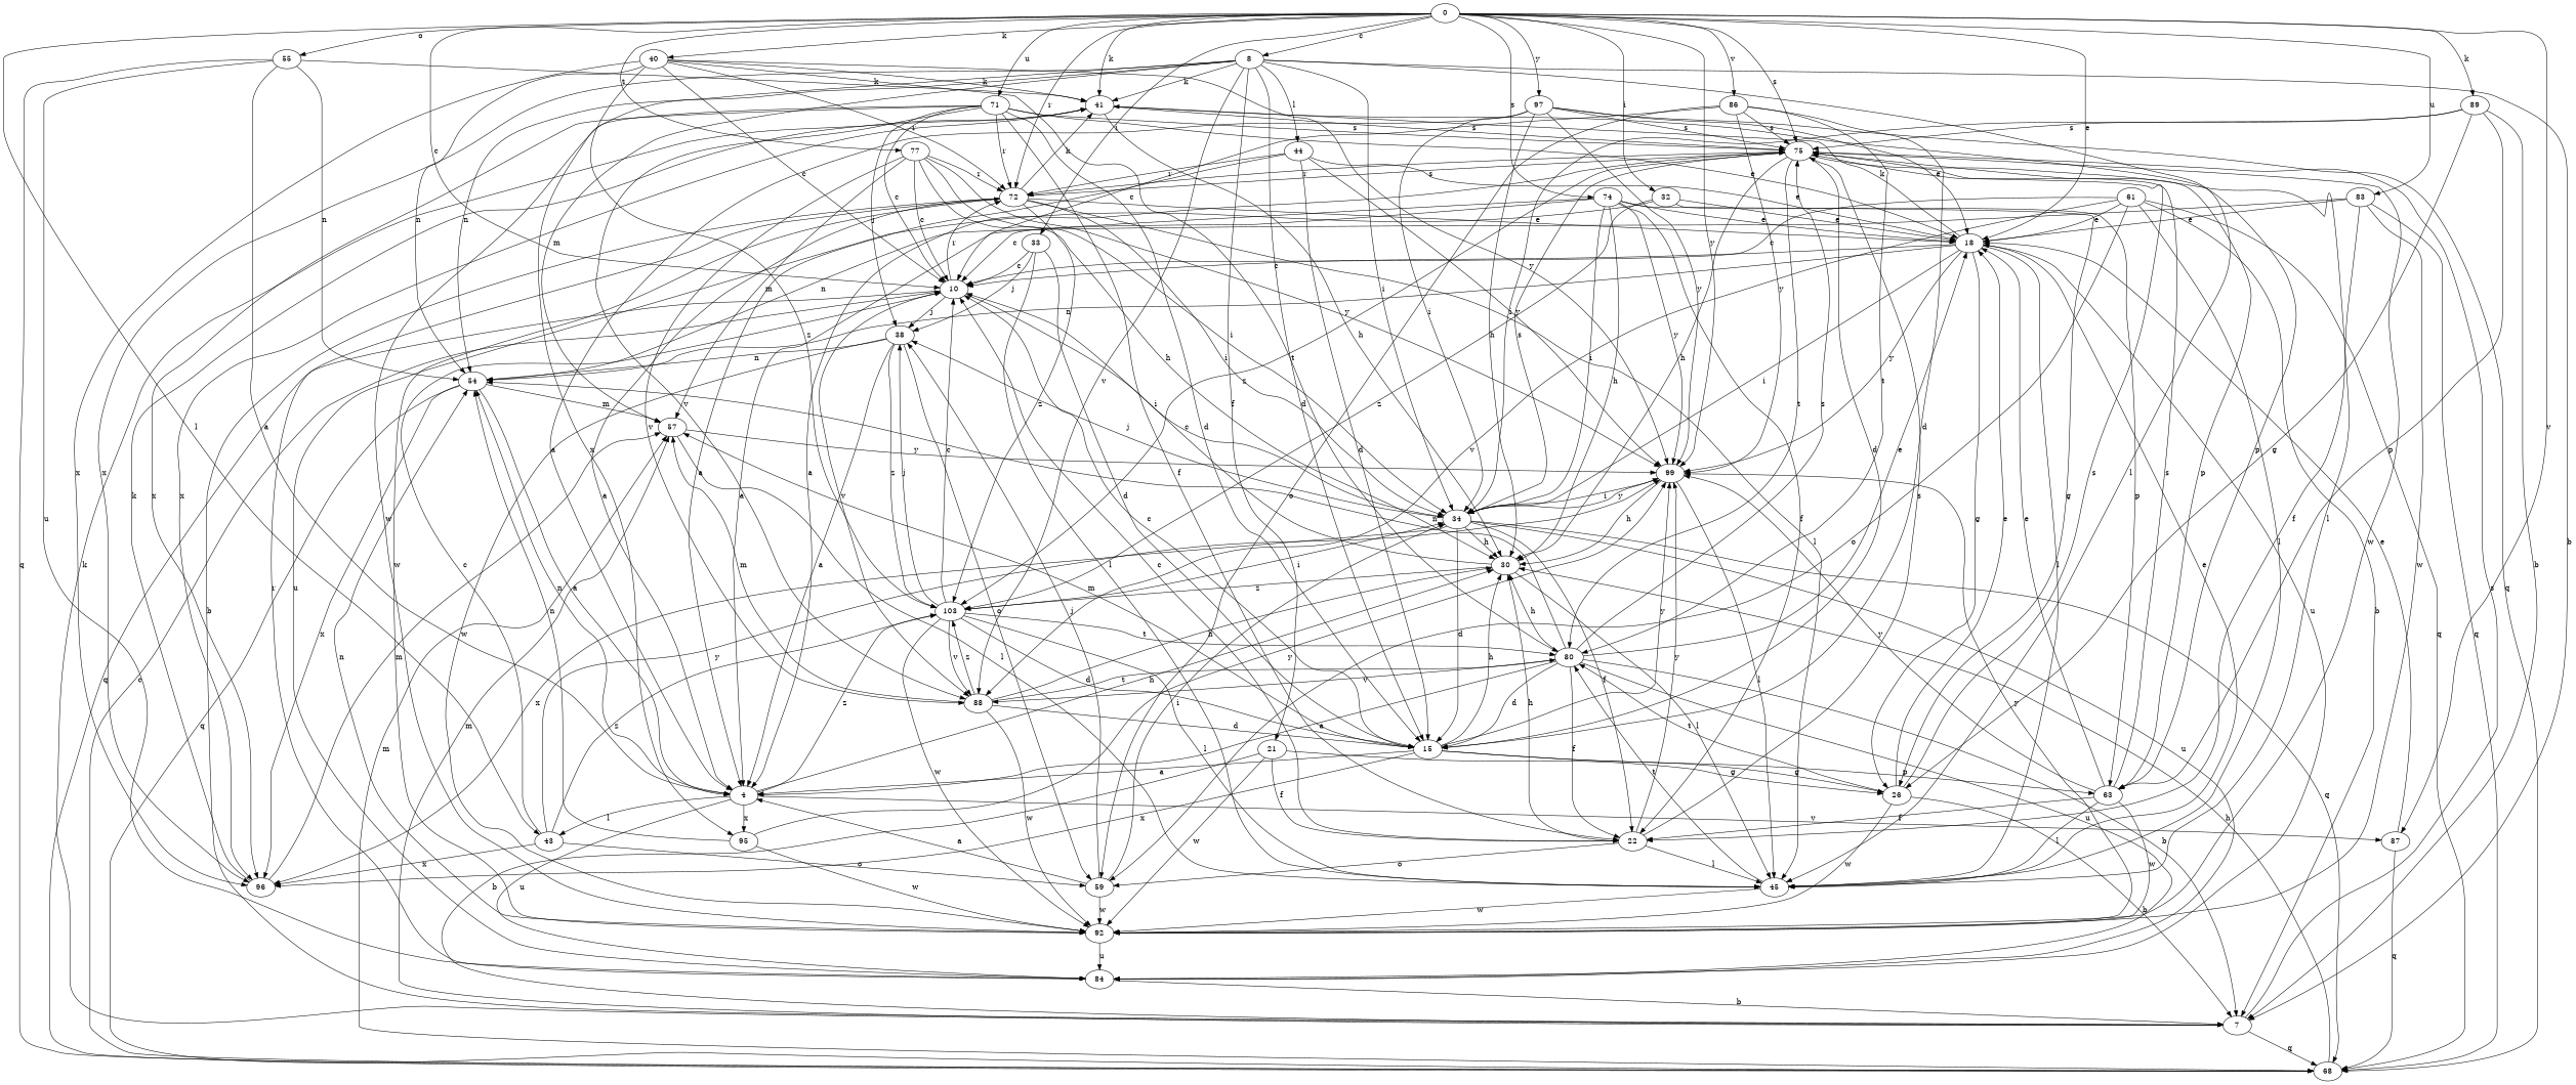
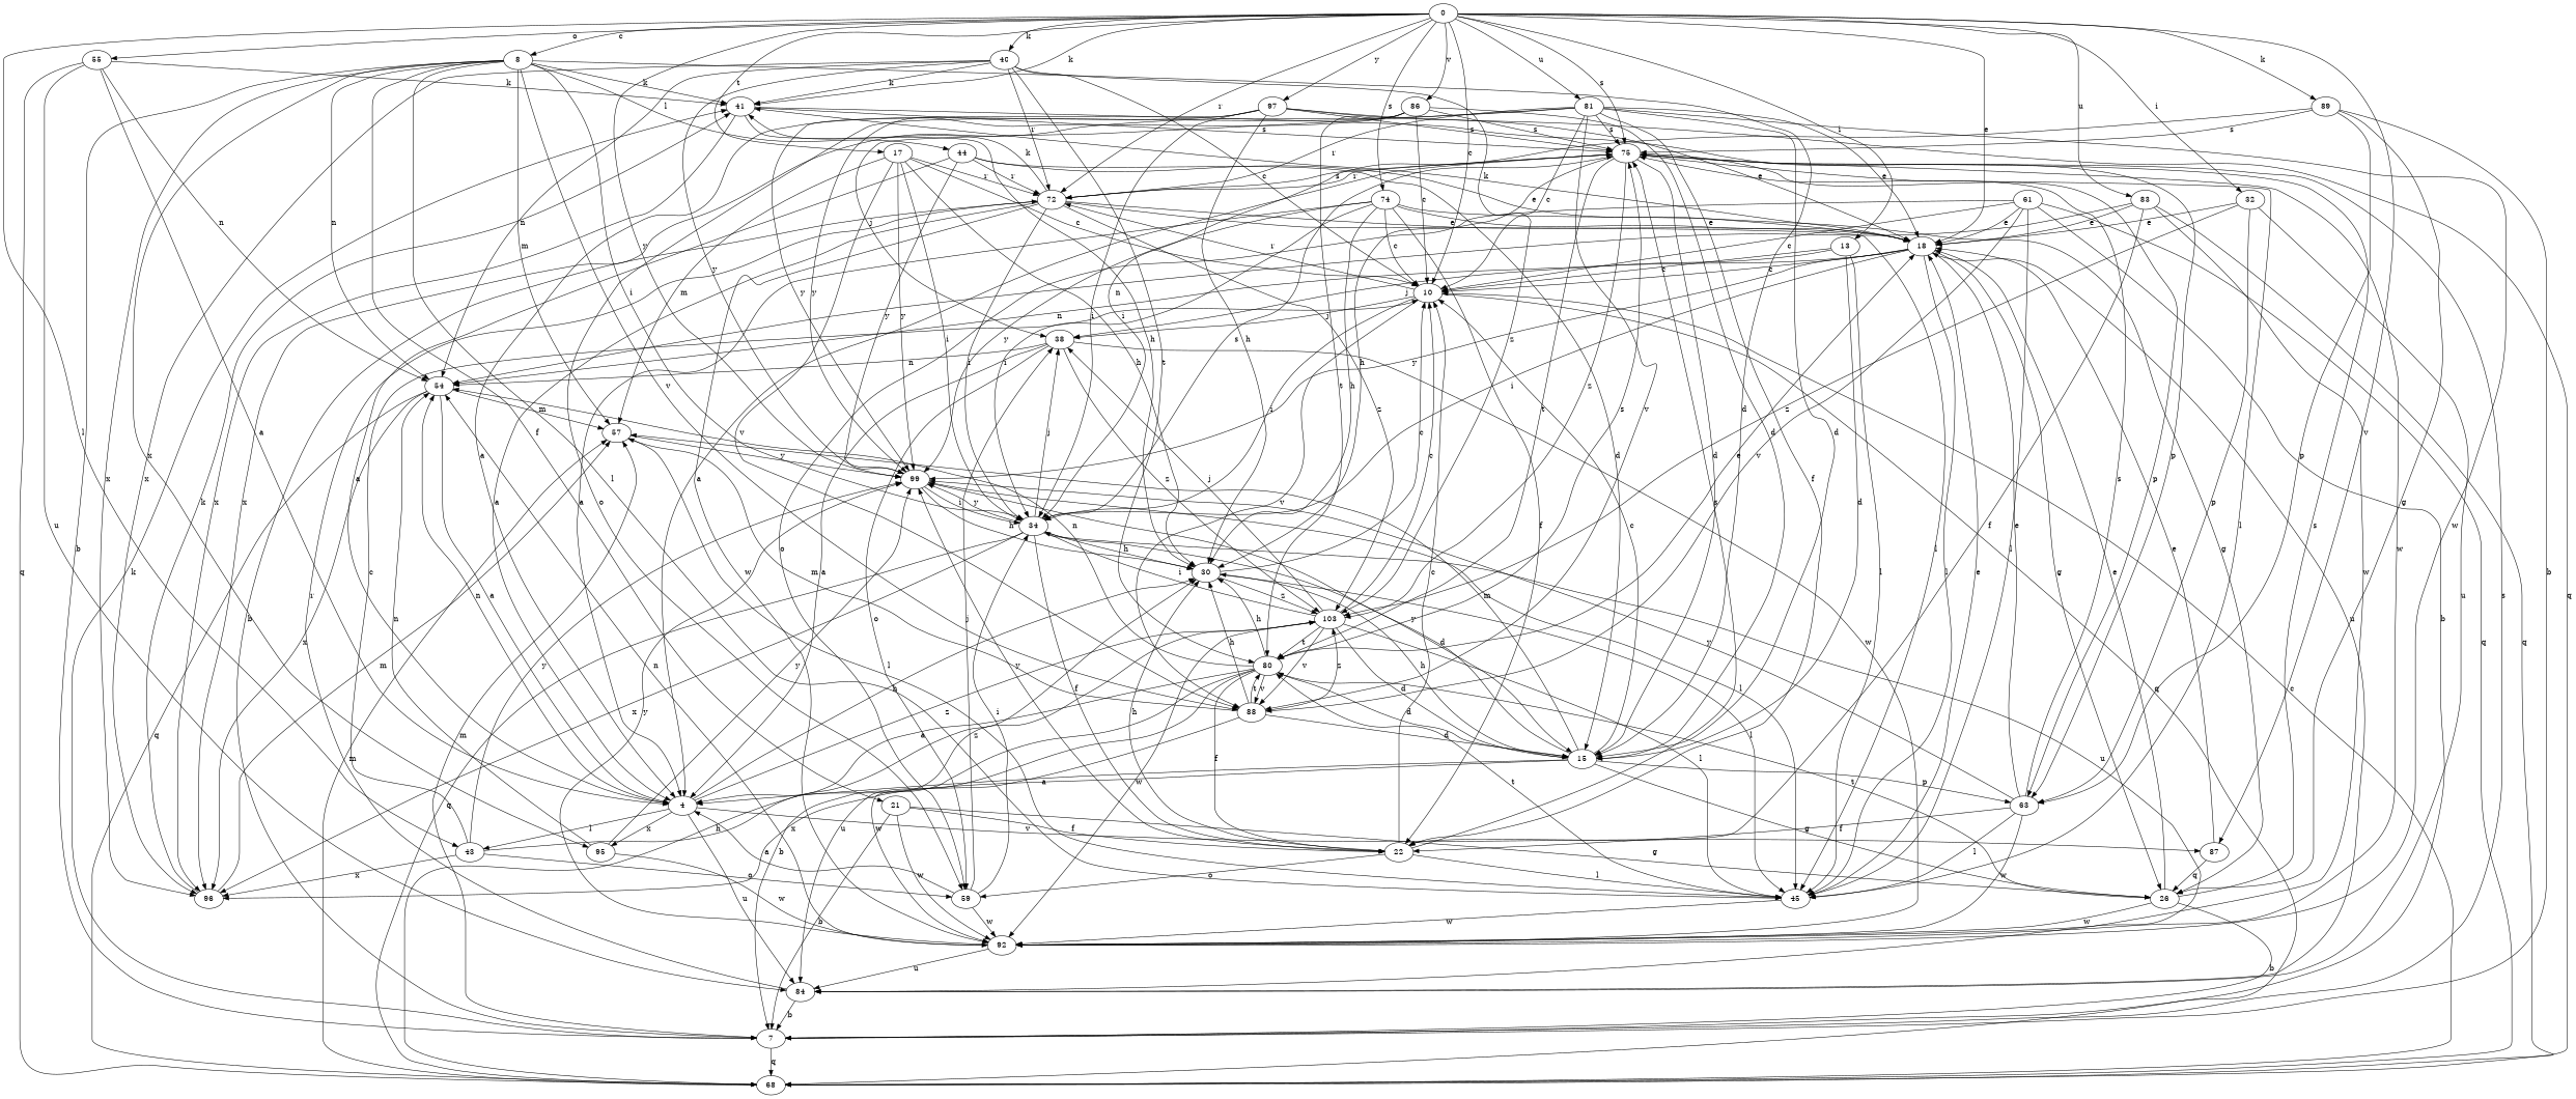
  strict digraph {
    0
    8
    10
    18
    32
-   33
+   33 [label=13]
    n7 [label=89]
    40
    41
    43
    55
    72
    74
    75
-   77
-   81 [label=71]
+   77 [label=17]
+   81
    83
    86
    87
    97
    99
    21
    54
    95
    7
    n26 [label=57]
    15
    34
    44
    45
    88
    96
    68
    38
    84
    26
    22
    92
    103
    63
    80
    30
    59
    4
    61
    0 -> 8 [label=c]
    0 -> 10 [label=c]
    0 -> 18 [label=e]
    0 -> 32 [label=i]
    0 -> 33 [label=i]
    0 -> n7 [label=k]
    0 -> 40 [label=k]
    0 -> 41 [label=k]
    0 -> 43 [label=l]
    0 -> 55 [label=o]
    0 -> 72 [label=r]
    0 -> 74 [label=s]
    0 -> 75 [label=s]
    0 -> 77 [label=t]
    0 -> 81 [label=u]
    0 -> 83 [label=u]
    0 -> 86 [label=v]
    0 -> 87 [label=v]
    0 -> 97 [label=y]
    0 -> 99 [label=y]
    8 -> 41 [label=k]
    8 -> 21 [label=f]
    8 -> 54 [label=n]
    8 -> 95 [label=x]
    8 -> 7 [label=b]
    8 -> n26 [label=m]
    8 -> 15 [label=d]
    8 -> 34 [label=i]
    8 -> 44 [label=l]
    8 -> 45 [label=l]
    8 -> 88 [label=v]
    8 -> 96 [label=x]
    10 -> 72 [label=r]
    10 -> 34 [label=i]
    10 -> 88 [label=v]
    10 -> 68 [label=q]
    10 -> 38 [label=j]
    18 -> 10 [label=c]
    18 -> 41 [label=k]
    18 -> 99 [label=y]
    18 -> 54 [label=n]
    18 -> 34 [label=i]
    18 -> 45 [label=l]
    18 -> 84 [label=u]
    18 -> 26 [label=g]
    32 -> 18 [label=e]
    32 -> 84 [label=u]
    32 -> 103 [label=z]
    32 -> 63 [label=p]
    33 -> 10 [label=c]
    33 -> 15 [label=d]
    33 -> 45 [label=l]
    33 -> 38 [label=j]
    n7 -> 75 [label=s]
    n7 -> 7 [label=b]
    n7 -> 34 [label=i]
    n7 -> 26 [label=g]
    n7 -> 63 [label=p]
    40 -> 10 [label=c]
    40 -> 41 [label=k]
    40 -> 72 [label=r]
    40 -> 99 [label=y]
    40 -> 54 [label=n]
    40 -> 96 [label=x]
    40 -> 103 [label=z]
    40 -> 80 [label=t]
    41 -> 75 [label=s]
    41 -> 96 [label=x]
    41 -> 63 [label=p]
    41 -> 30 [label=h]
    43 -> 10 [label=c]
    43 -> 99 [label=y]
    43 -> 96 [label=x]
    43 -> 103 [label=z]
    43 -> 59 [label=o]
    55 -> 41 [label=k]
    55 -> 54 [label=n]
    55 -> 68 [label=q]
    55 -> 84 [label=u]
    55 -> 4 [label=a]
    72 -> 18 [label=e]
    72 -> 41 [label=k]
    72 -> 75 [label=s]
    72 -> 7 [label=b]
    72 -> 34 [label=i]
    72 -> 45 [label=l]
    72 -> 92 [label=w]
    72 -> 103 [label=z]
    72 -> 4 [label=a]
    74 -> 10 [label=c]
    74 -> 18 [label=e]
    74 -> 99 [label=y]
    74 -> 34 [label=i]
    74 -> 26 [label=g]
    74 -> 22 [label=f]
    74 -> 30 [label=h]
    74 -> 4 [label=a]
    75 -> 72 [label=r]
    75 -> 15 [label=d]
    75 -> 45 [label=l]
    75 -> 92 [label=w]
    75 -> 103 [label=z]
    75 -> 63 [label=p]
    75 -> 80 [label=t]
    75 -> 30 [label=h]
    75 -> 4 [label=a]
    77 -> 10 [label=c]
    77 -> 72 [label=r]
    77 -> 99 [label=y]
    77 -> n26 [label=m]
    77 -> 34 [label=i]
    77 -> 88 [label=v]
    77 -> 30 [label=h]
    81 -> 10 [label=c]
    81 -> 18 [label=e]
    81 -> 72 [label=r]
    81 -> 75 [label=s]
    81 -> 15 [label=d]
    81 -> 88 [label=v]
    81 -> 96 [label=x]
    81 -> 38 [label=j]
    81 -> 22 [label=f]
    81 -> 92 [label=w]
    83 -> 18 [label=e]
    83 -> 54 [label=n]
    83 -> 68 [label=q]
    83 -> 22 [label=f]
    83 -> 92 [label=w]
    86 -> 10 [label=c]
    86 -> 75 [label=s]
    86 -> 99 [label=y]
    86 -> 15 [label=d]
    86 -> 80 [label=t]
    86 -> 59 [label=o]
    87 -> 18 [label=e]
-   87 -> 68 [label=q]
+   87 -> 26 [label=q]
    97 -> 18 [label=e]
    97 -> 75 [label=s]
    97 -> 99 [label=y]
    97 -> 34 [label=i]
    97 -> 68 [label=q]
    97 -> 30 [label=h]
    97 -> 4 [label=a]
    99 -> 34 [label=i]
    99 -> 45 [label=l]
    99 -> 30 [label=h]
    21 -> 7 [label=b]
    21 -> 26 [label=g]
    21 -> 22 [label=f]
    21 -> 92 [label=w]
    54 -> n26 [label=m]
    54 -> 96 [label=x]
    54 -> 68 [label=q]
    54 -> 4 [label=a]
    95 -> 99 [label=y]
    95 -> 54 [label=n]
    95 -> 92 [label=w]
    7 -> 41 [label=k]
    7 -> 75 [label=s]
    7 -> n26 [label=m]
    7 -> 68 [label=q]
    n26 -> 99 [label=y]
    n26 -> 45 [label=l]
    15 -> 10 [label=c]
    15 -> 99 [label=y]
    15 -> n26 [label=m]
    15 -> 96 [label=x]
    15 -> 26 [label=g]
    15 -> 63 [label=p]
    15 -> 30 [label=h]
    15 -> 4 [label=a]
    34 -> 75 [label=s]
    34 -> 99 [label=y]
    34 -> 15 [label=d]
    34 -> 96 [label=x]
    34 -> 68 [label=q]
    34 -> 38 [label=j]
    34 -> 84 [label=u]
    34 -> 22 [label=f]
    34 -> 30 [label=h]
    44 -> 18 [label=e]
    44 -> 72 [label=r]
    44 -> 99 [label=y]
    44 -> 15 [label=d]
    44 -> 4 [label=a]
    45 -> 18 [label=e]
    45 -> 92 [label=w]
    45 -> 80 [label=t]
    88 -> n26 [label=m]
    88 -> 15 [label=d]
    88 -> 92 [label=w]
    88 -> 103 [label=z]
    88 -> 80 [label=t]
    88 -> 30 [label=h]
    96 -> 41 [label=k]
    96 -> n26 [label=m]
    68 -> 10 [label=c]
    68 -> n26 [label=m]
    68 -> 30 [label=h]
    38 -> 54 [label=n]
    38 -> 92 [label=w]
    38 -> 103 [label=z]
    38 -> 59 [label=o]
    38 -> 4 [label=a]
    84 -> 72 [label=r]
    84 -> 7 [label=b]
    26 -> 18 [label=e]
    26 -> 75 [label=s]
    26 -> 7 [label=b]
    26 -> 92 [label=w]
    26 -> 80 [label=t]
    22 -> 10 [label=c]
    22 -> 75 [label=s]
    22 -> 99 [label=y]
    22 -> 45 [label=l]
    22 -> 30 [label=h]
    22 -> 59 [label=o]
    92 -> 99 [label=y]
    92 -> 54 [label=n]
    92 -> 84 [label=u]
    103 -> 10 [label=c]
    103 -> 15 [label=d]
    103 -> 34 [label=i]
    103 -> 45 [label=l]
    103 -> 88 [label=v]
    103 -> 38 [label=j]
    103 -> 92 [label=w]
    103 -> 80 [label=t]
    63 -> 18 [label=e]
    63 -> 75 [label=s]
    63 -> 99 [label=y]
    63 -> 45 [label=l]
    63 -> 22 [label=f]
    63 -> 92 [label=w]
    80 -> 18 [label=e]
    80 -> 75 [label=s]
    80 -> 54 [label=n]
    80 -> 7 [label=b]
    80 -> 15 [label=d]
    80 -> 88 [label=v]
    80 -> 84 [label=u]
    80 -> 22 [label=f]
    80 -> 30 [label=h]
    80 -> 4 [label=a]
    30 -> 10 [label=c]
    30 -> 45 [label=l]
    30 -> 103 [label=z]
    59 -> 34 [label=i]
    59 -> 38 [label=j]
    59 -> 92 [label=w]
    59 -> 4 [label=a]
    4 -> 43 [label=l]
    4 -> 87 [label=v]
    4 -> 54 [label=n]
    4 -> 95 [label=x]
    4 -> 84 [label=u]
    4 -> 103 [label=z]
    4 -> 30 [label=h]
    61 -> 10 [label=c]
    61 -> 18 [label=e]
    61 -> 7 [label=b]
    61 -> 45 [label=l]
    61 -> 88 [label=v]
    61 -> 68 [label=q]
    61 -> 59 [label=o]
  }
